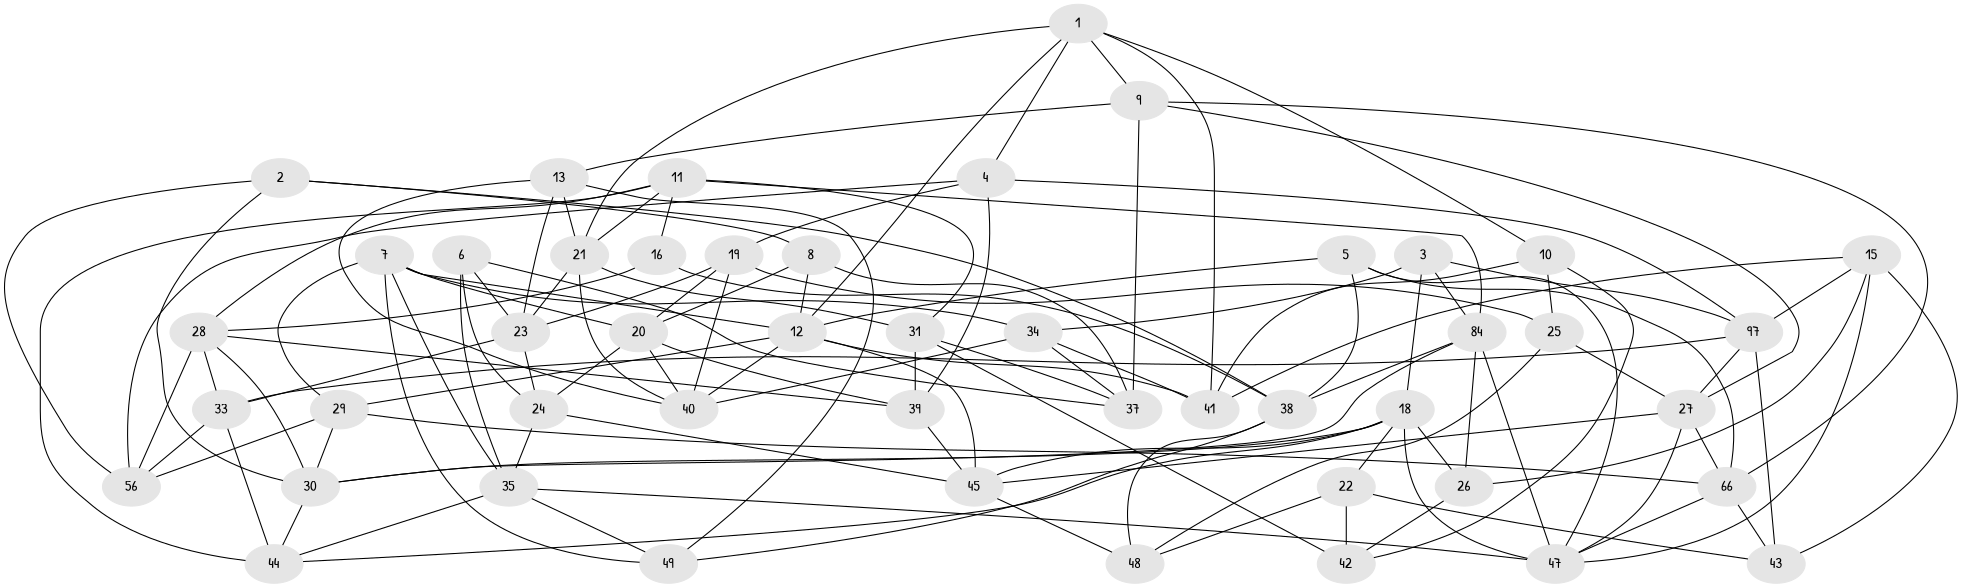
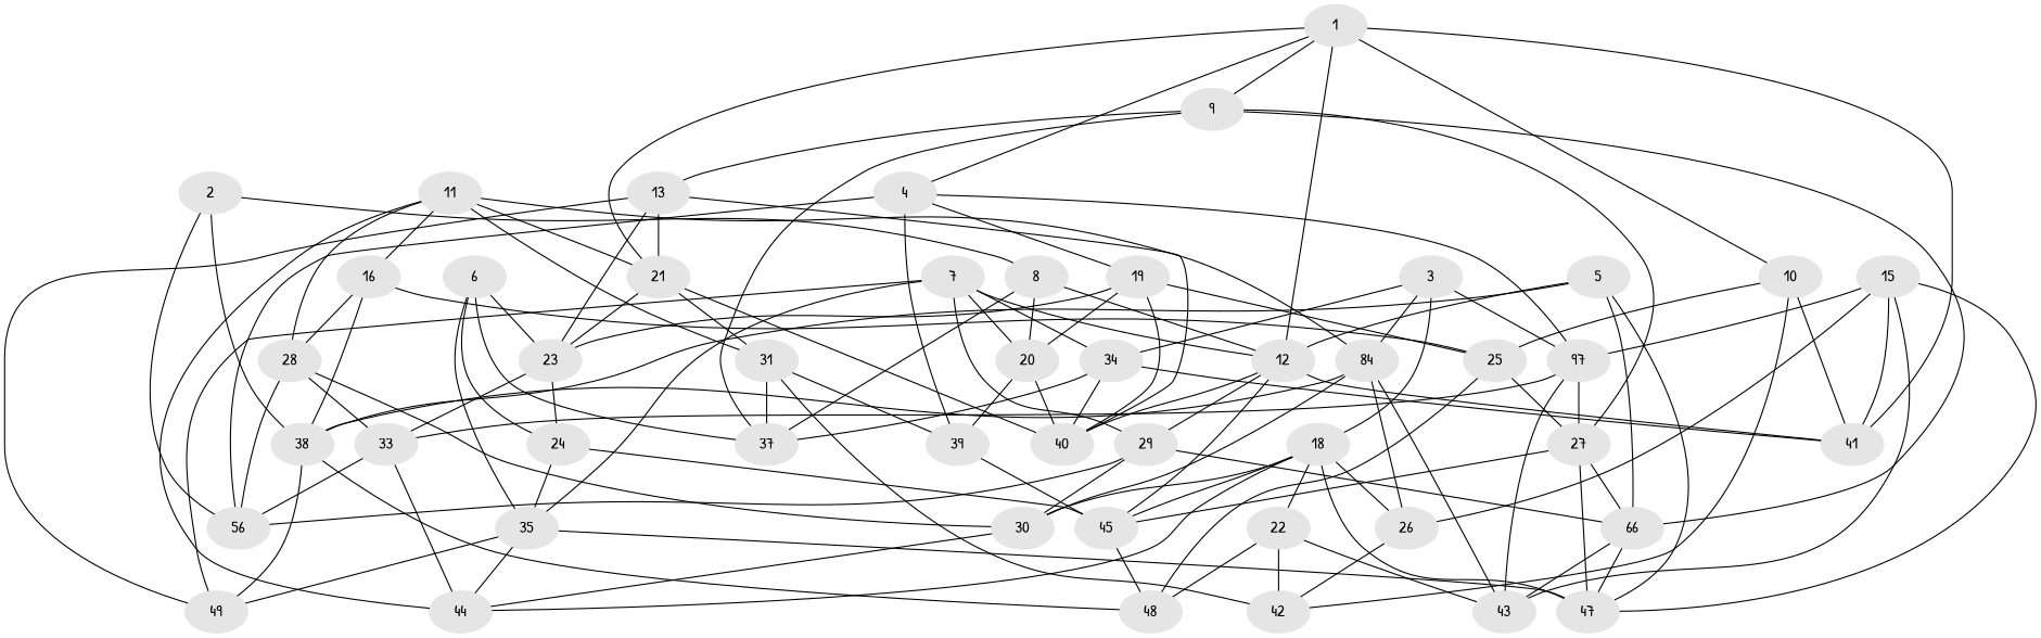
  graph {
    fontname="Patrick Hand"
    node [color=gray90 fontname="Patrick Hand" style=filled]
    edge [fontname="Patrick Hand" weight=1.0]
    1
    4
    9
    10
    12
    21
    41
    n8 [label=56]
    n9 [label=97]
    19
    39
    n12 [label=66]
    37
    13
    27
    25
    42
    29
    40
    45
    23
    31
    2
    8
    30
    38
    20
    44
    49
    48
    n31 [label=84]
    3
    18
    34
    47
    26
    43
    33
    22
    5
    6
    24
    35
    7
    11
    16
    28
    15
    1 -- 4
    1 -- 9
    1 -- 10
    1 -- 12
    1 -- 21
    1 -- 41
    4 -- n8 [weight=2.0]
    4 -- n9
    4 -- 19
    4 -- 39
    9 -- n12
    9 -- 37
    9 -- 13 [weight=2.0]
    9 -- 27
    10 -- 41
    10 -- 25
    10 -- 42
    12 -- 41
    12 -- 29
    12 -- 40
    12 -- 45
    21 -- 40
    21 -- 23
    21 -- 31
    n9 -- 27
    n9 -- 43
    n9 -- 33
    19 -- 25 [weight=2.0]
    19 -- 40
    19 -- 23
    19 -- 20
    39 -- 45
    n12 -- 47
    n12 -- 43
    13 -- 21
    13 -- 40
    13 -- 23
    13 -- 49
    27 -- n12
    27 -- 45
    27 -- 47
    25 -- 27
    25 -- 48
    29 -- n8
    29 -- n12
    29 -- 30
    45 -- 48
    23 -- 33
    23 -- 24
    31 -- 39
    31 -- 37
    31 -- 42 [weight=2.0]
    2 -- n8
    2 -- 8
-   2 -- 30
    2 -- 38
    8 -- 12
    8 -- 37
    8 -- 20
    30 -- 44
    38 -- 49
    38 -- 48
    20 -- 39
    20 -- 40
-   20 -- 24
    n31 -- 30
    n31 -- 38
-   n31 -- 47
+   n31 -- 43
    n31 -- 26
    3 -- n9
    3 -- n31
    3 -- 18
    3 -- 34
    18 -- 45
    18 -- 30
    18 -- 44
    18 -- 47 [weight=2.0]
    18 -- 26
    18 -- 22
    34 -- 41 [weight=2.0]
    34 -- 37
    34 -- 40
    26 -- 42
    33 -- n8
    33 -- 44 [weight=2.0]
    22 -- 42 [weight=2.0]
    22 -- 48
    22 -- 43
    5 -- 12
    5 -- n12
    5 -- 38
    5 -- 47
    6 -- 37 [weight=2.0]
    6 -- 23
    6 -- 24 [weight=2.0]
    6 -- 35
    24 -- 45
    24 -- 35
    35 -- 44
    35 -- 49
    35 -- 47
    7 -- 12
    7 -- 29
    7 -- 20
    7 -- 49
    7 -- 34
    7 -- 35
    11 -- 21
    11 -- 31
    11 -- 44
    11 -- n31
    11 -- 16
    11 -- 28
+   16 -- 25
    16 -- 38
    16 -- 28
    28 -- n8
-   28 -- 39
    28 -- 30
    28 -- 33
    15 -- 41
    15 -- n9
    15 -- 47
    15 -- 26
    15 -- 43
  }
